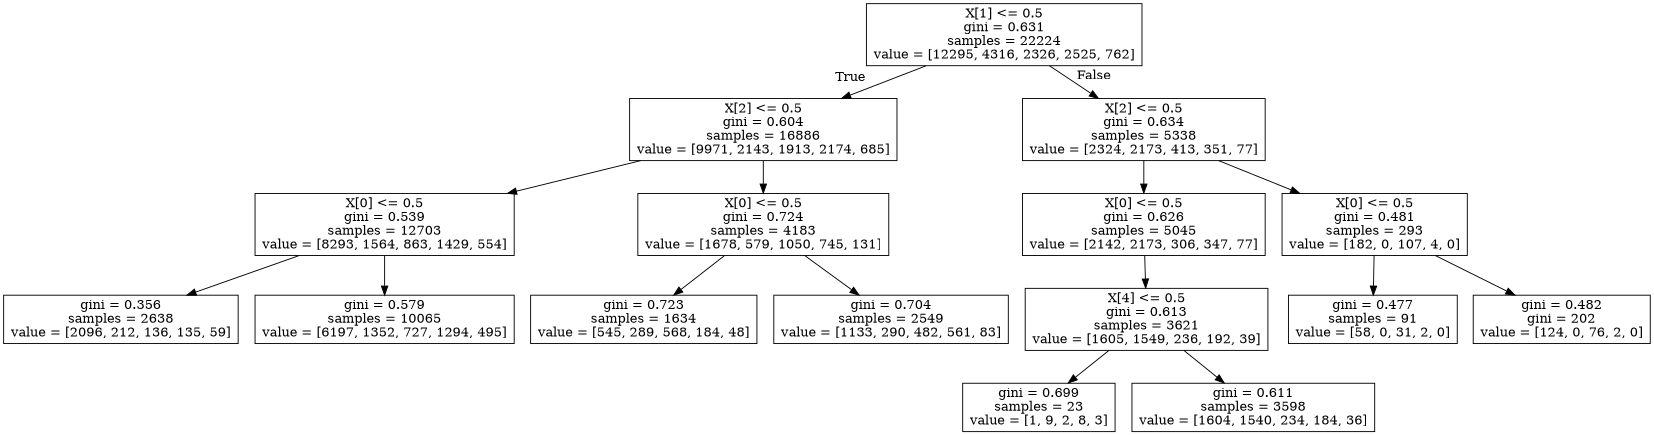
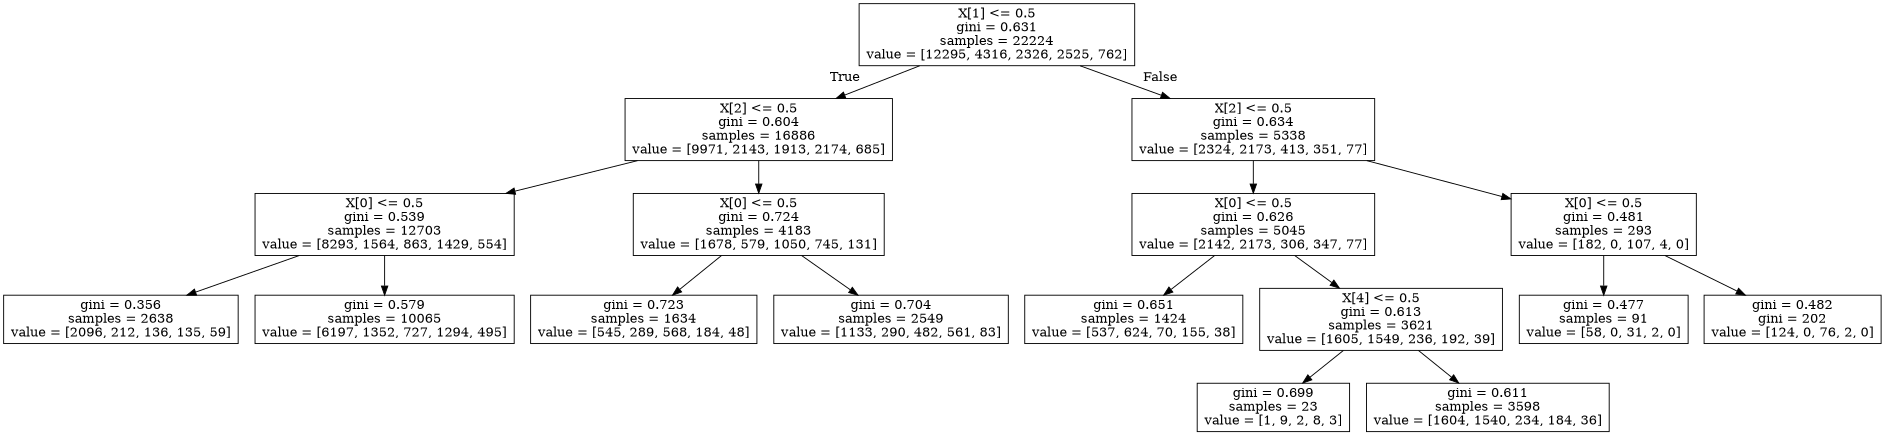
  digraph {
    fontname="DejaVu Serif"
    node [fontname="DejaVu Serif" shape=box]
    edge [fontname="DejaVu Serif"]
    n1 [label="X[1] <= 0.5\ngini = 0.631\nsamples = 22224\nvalue = [12295, 4316, 2326, 2525, 762]"]
    n2 [label="X[2] <= 0.5\ngini = 0.604\nsamples = 16886\nvalue = [9971, 2143, 1913, 2174, 685]"]
    n3 [label="X[2] <= 0.5\ngini = 0.634\nsamples = 5338\nvalue = [2324, 2173, 413, 351, 77]"]
    n4 [label="X[0] <= 0.5\ngini = 0.539\nsamples = 12703\nvalue = [8293, 1564, 863, 1429, 554]"]
    n5 [label="X[0] <= 0.5\ngini = 0.724\nsamples = 4183\nvalue = [1678, 579, 1050, 745, 131]"]
    n6 [label="X[0] <= 0.5\ngini = 0.626\nsamples = 5045\nvalue = [2142, 2173, 306, 347, 77]"]
    n7 [label="X[0] <= 0.5\ngini = 0.481\nsamples = 293\nvalue = [182, 0, 107, 4, 0]"]
    n8 [label="gini = 0.356\nsamples = 2638\nvalue = [2096, 212, 136, 135, 59]"]
    n9 [label="gini = 0.579\nsamples = 10065\nvalue = [6197, 1352, 727, 1294, 495]"]
    n10 [label="gini = 0.723\nsamples = 1634\nvalue = [545, 289, 568, 184, 48]"]
    n11 [label="gini = 0.704\nsamples = 2549\nvalue = [1133, 290, 482, 561, 83]"]
+   n12 [label="gini = 0.651\nsamples = 1424\nvalue = [537, 624, 70, 155, 38]"]
    n13 [label="X[4] <= 0.5\ngini = 0.613\nsamples = 3621\nvalue = [1605, 1549, 236, 192, 39]"]
    n14 [label="gini = 0.477\nsamples = 91\nvalue = [58, 0, 31, 2, 0]"]
    n15 [label="gini = 0.482\ngini = 202\nvalue = [124, 0, 76, 2, 0]"]
    n16 [label="gini = 0.699\nsamples = 23\nvalue = [1, 9, 2, 8, 3]"]
    n17 [label="gini = 0.611\nsamples = 3598\nvalue = [1604, 1540, 234, 184, 36]"]
    n1 -> n2 [headlabel=True labelangle=45 labeldistance=2.5]
    n1 -> n3 [headlabel=False labelangle=-45 labeldistance=2.5]
    n2 -> n4
    n2 -> n5
    n3 -> n6
    n3 -> n7
    n4 -> n8
    n4 -> n9
    n5 -> n10
    n5 -> n11
+   n6 -> n12
    n6 -> n13
    n7 -> n14
    n7 -> n15
    n13 -> n16
    n13 -> n17
  }
